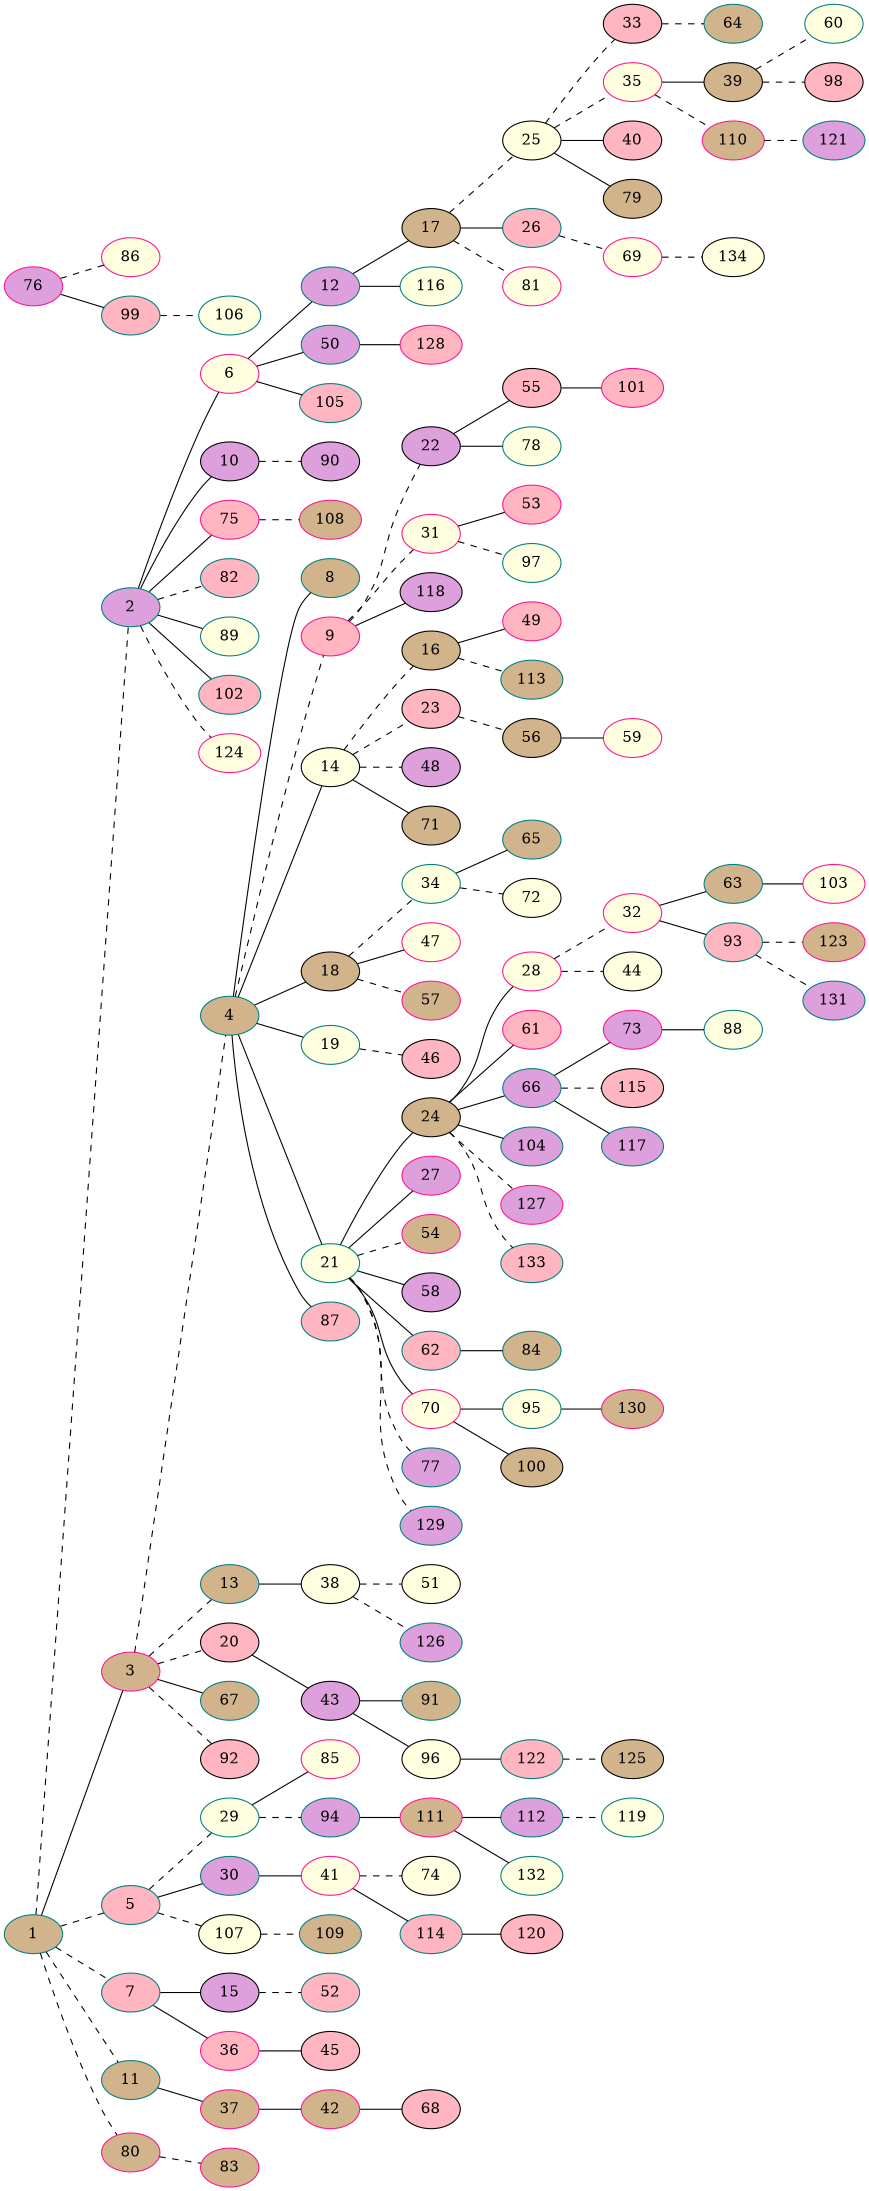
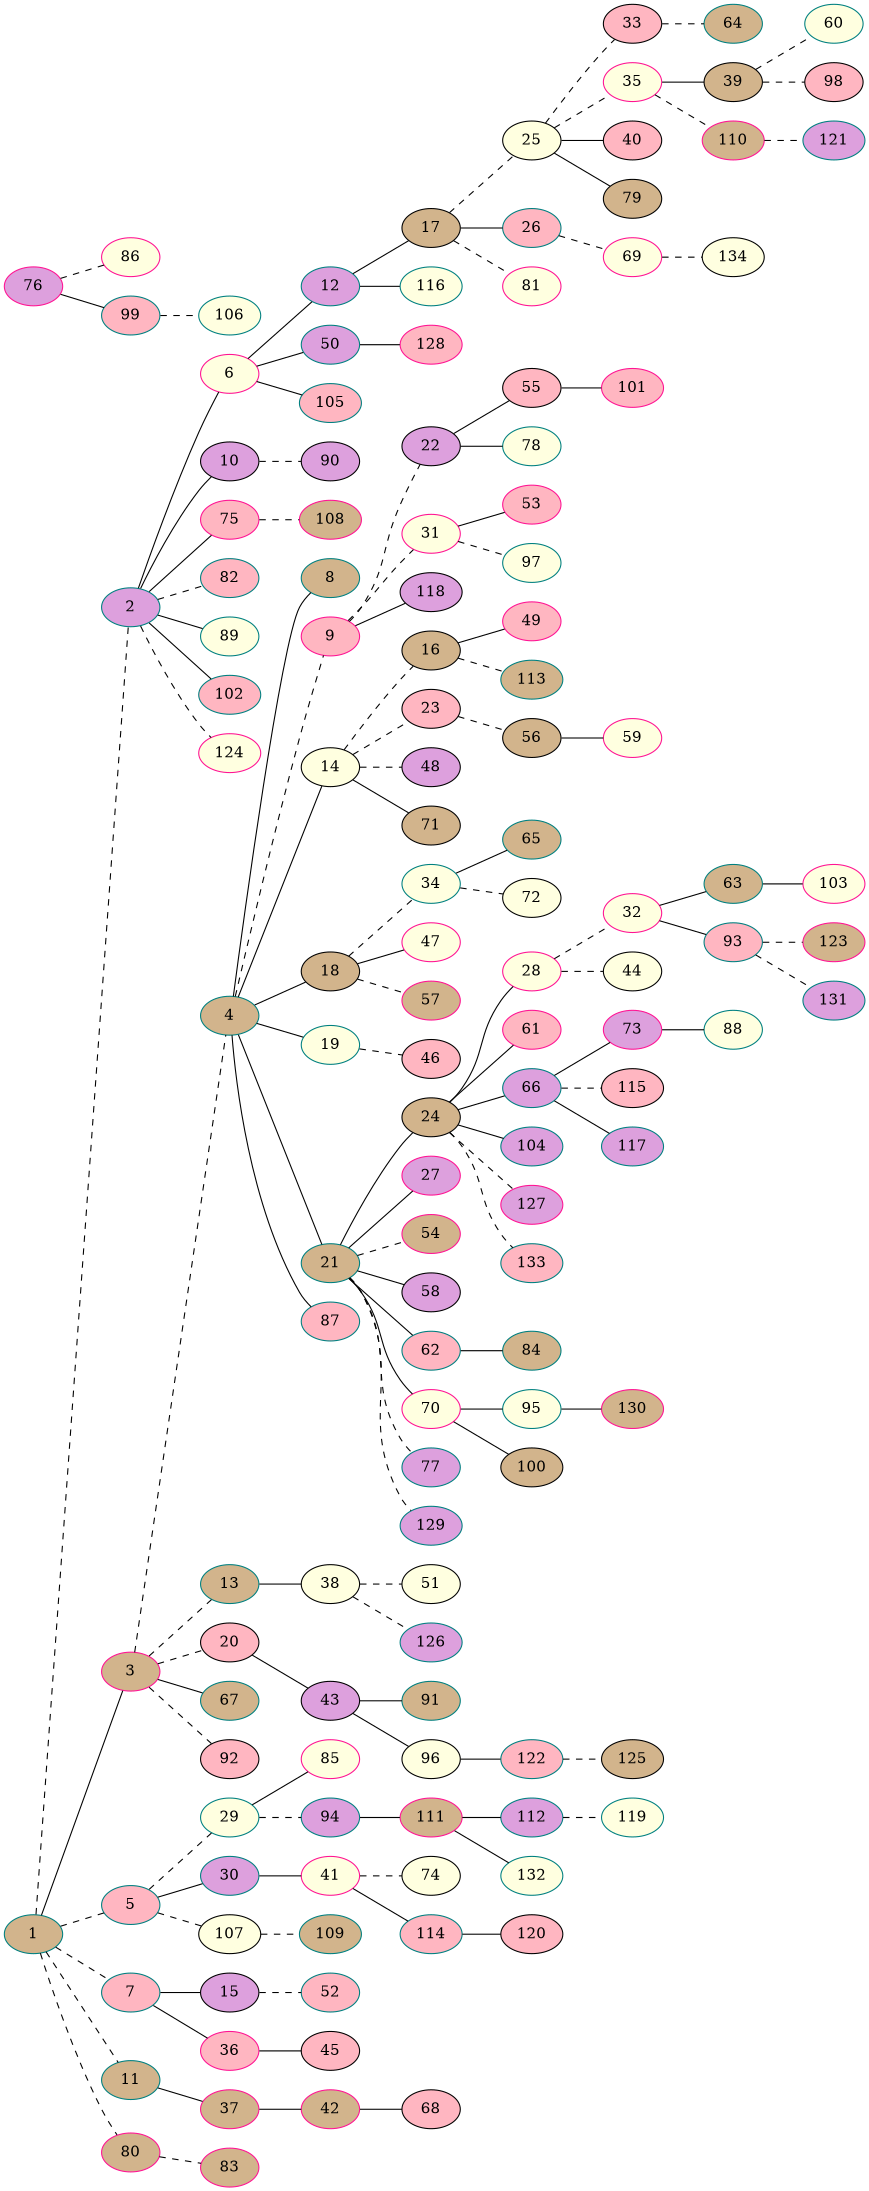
  graph {
    rankdir=LR
    node [color=teal fillcolor=lightyellow style=filled]
    edge [style=solid]
    1 [fillcolor=tan]
    2 [fillcolor=plum]
    3 [color=deeppink fillcolor=tan]
    5 [fillcolor=lightpink]
    7 [fillcolor=lightpink]
    11 [fillcolor=tan]
    80 [color=deeppink fillcolor=tan]
    6 [color=deeppink]
    10 [color=black fillcolor=plum]
    75 [color=deeppink fillcolor=lightpink]
    82 [fillcolor=lightpink]
    89
    102 [fillcolor=lightpink]
    124 [color=deeppink]
    4 [fillcolor=tan]
    13 [fillcolor=tan]
    20 [color=black fillcolor=lightpink]
    67 [fillcolor=tan]
    92 [color=black fillcolor=lightpink]
    29
    30 [fillcolor=plum]
    107 [color=black]
    15 [color=black fillcolor=plum]
    36 [color=deeppink fillcolor=lightpink]
    37 [color=deeppink fillcolor=tan]
    83 [color=deeppink fillcolor=tan]
    12 [fillcolor=plum]
    50 [fillcolor=plum]
    105 [fillcolor=lightpink]
    90 [color=black fillcolor=plum]
    108 [color=deeppink fillcolor=tan]
    8 [fillcolor=tan]
    9 [color=deeppink fillcolor=lightpink]
    14 [color=black]
    18 [color=black fillcolor=tan]
    19
-   21
+   21 [fillcolor=tan]
    87 [fillcolor=lightpink]
    38 [color=black]
    43 [color=black fillcolor=plum]
    22 [color=black fillcolor=plum]
    31 [color=deeppink]
    118 [color=black fillcolor=plum]
    16 [color=black fillcolor=tan]
    23 [color=black fillcolor=lightpink]
    48 [color=black fillcolor=plum]
    71 [color=black fillcolor=tan]
    34
    47 [color=deeppink]
    57 [color=deeppink fillcolor=tan]
    46 [color=black fillcolor=lightpink]
    24 [color=black fillcolor=tan]
    27 [color=deeppink fillcolor=plum]
    54 [color=deeppink fillcolor=tan]
    58 [color=black fillcolor=plum]
    62 [fillcolor=lightpink]
    70 [color=deeppink]
    77 [fillcolor=plum]
    129 [fillcolor=plum]
    85 [color=deeppink]
    94 [fillcolor=plum]
    41 [color=deeppink]
    109 [fillcolor=tan]
    17 [color=black fillcolor=tan]
    116
    128 [color=deeppink fillcolor=lightpink]
    52 [fillcolor=lightpink]
    45 [color=black fillcolor=lightpink]
    55 [color=black fillcolor=lightpink]
    78
    53 [color=deeppink fillcolor=lightpink]
    97
    42 [color=deeppink fillcolor=tan]
    25 [color=black]
    26 [fillcolor=lightpink]
    81 [color=deeppink]
    51 [color=black]
    126 [fillcolor=plum]
    49 [color=deeppink fillcolor=lightpink]
    113 [fillcolor=tan]
    56 [color=black fillcolor=tan]
    33 [color=black fillcolor=lightpink]
    35 [color=deeppink]
    40 [color=black fillcolor=lightpink]
    79 [color=black fillcolor=tan]
    69 [color=deeppink]
    65 [fillcolor=tan]
    72 [color=black]
    91 [fillcolor=tan]
    96 [color=black]
    28 [color=deeppink]
    61 [color=deeppink fillcolor=lightpink]
    66 [fillcolor=plum]
    104 [fillcolor=plum]
    127 [color=deeppink fillcolor=plum]
    133 [fillcolor=lightpink]
    84 [fillcolor=tan]
    95
    100 [color=black fillcolor=tan]
    101 [color=deeppink fillcolor=lightpink]
    59 [color=deeppink]
    32 [color=deeppink]
    44 [color=black]
    73 [color=deeppink fillcolor=plum]
    115 [color=black fillcolor=lightpink]
    117 [fillcolor=plum]
    64 [fillcolor=tan]
    39 [color=black fillcolor=tan]
    110 [color=deeppink fillcolor=tan]
    134 [color=black]
    63 [fillcolor=tan]
    93 [fillcolor=lightpink]
    111 [color=deeppink fillcolor=tan]
    74 [color=black]
    114 [fillcolor=lightpink]
    103 [color=deeppink]
    123 [color=deeppink fillcolor=tan]
    131 [fillcolor=plum]
    60
    98 [color=black fillcolor=lightpink]
    121 [fillcolor=plum]
    68 [color=black fillcolor=lightpink]
    120 [color=black fillcolor=lightpink]
    122 [fillcolor=lightpink]
    76 [color=deeppink fillcolor=plum]
    86 [color=deeppink]
    99 [fillcolor=lightpink]
    88
    130 [color=deeppink fillcolor=tan]
    106
    112 [fillcolor=plum]
    132
    125 [color=black fillcolor=tan]
    119
    1 -- 2 [style=dashed]
    1 -- 3
    1 -- 5 [style=dashed]
    1 -- 7 [style=dashed]
    1 -- 11 [style=dashed]
    1 -- 80 [style=dashed]
    2 -- 6
    2 -- 10
    2 -- 75
    2 -- 82 [style=dashed]
    2 -- 89
    2 -- 102
    2 -- 124 [style=dashed]
    3 -- 4 [style=dashed]
    3 -- 13 [style=dashed]
    3 -- 20 [style=dashed]
    3 -- 67
    3 -- 92 [style=dashed]
    5 -- 29 [style=dashed]
    5 -- 30
    5 -- 107 [style=dashed]
    7 -- 15
    7 -- 36
    11 -- 37
    80 -- 83 [style=dashed]
    6 -- 12
    6 -- 50
    6 -- 105
    10 -- 90 [style=dashed]
    75 -- 108 [style=dashed]
    4 -- 8
    4 -- 9 [style=dashed]
    4 -- 14
    4 -- 18
    4 -- 19
    4 -- 21
    4 -- 87
    13 -- 38
    20 -- 43
    29 -- 85
    29 -- 94 [style=dashed]
    30 -- 41
    107 -- 109 [style=dashed]
    15 -- 52 [style=dashed]
    36 -- 45
    37 -- 42
    12 -- 17
    12 -- 116
    50 -- 128
    9 -- 22 [style=dashed]
    9 -- 31 [style=dashed]
    9 -- 118
    14 -- 16 [style=dashed]
    14 -- 23 [style=dashed]
    14 -- 48 [style=dashed]
    14 -- 71
    18 -- 34 [style=dashed]
    18 -- 47
    18 -- 57 [style=dashed]
    19 -- 46 [style=dashed]
    21 -- 24
    21 -- 27
    21 -- 54 [style=dashed]
    21 -- 58
    21 -- 62
    21 -- 70
    21 -- 77 [style=dashed]
    21 -- 129 [style=dashed]
    38 -- 51 [style=dashed]
    38 -- 126 [style=dashed]
    43 -- 91
    43 -- 96
    22 -- 55
    22 -- 78
    31 -- 53
    31 -- 97 [style=dashed]
    16 -- 49
    16 -- 113 [style=dashed]
    23 -- 56 [style=dashed]
    34 -- 65
    34 -- 72 [style=dashed]
    24 -- 28
    24 -- 61
    24 -- 66
    24 -- 104
    24 -- 127 [style=dashed]
    24 -- 133 [style=dashed]
    62 -- 84
    70 -- 95
    70 -- 100
    94 -- 111
    41 -- 74 [style=dashed]
    41 -- 114
    17 -- 25 [style=dashed]
    17 -- 26
    17 -- 81 [style=dashed]
    55 -- 101
    42 -- 68
    25 -- 33 [style=dashed]
    25 -- 35 [style=dashed]
    25 -- 40
    25 -- 79
    26 -- 69 [style=dashed]
    56 -- 59
    33 -- 64 [style=dashed]
    35 -- 39
    35 -- 110 [style=dashed]
    69 -- 134 [style=dashed]
    96 -- 122
    28 -- 32 [style=dashed]
    28 -- 44 [style=dashed]
    66 -- 73
    66 -- 115 [style=dashed]
    66 -- 117
    95 -- 130
    32 -- 63
    32 -- 93
    73 -- 88
    39 -- 60 [style=dashed]
    39 -- 98 [style=dashed]
    110 -- 121 [style=dashed]
    63 -- 103
    93 -- 123 [style=dashed]
    93 -- 131 [style=dashed]
    111 -- 112
    111 -- 132
    114 -- 120
    122 -- 125 [style=dashed]
    76 -- 86 [style=dashed]
    76 -- 99
    99 -- 106 [style=dashed]
    112 -- 119 [style=dashed]
  }
